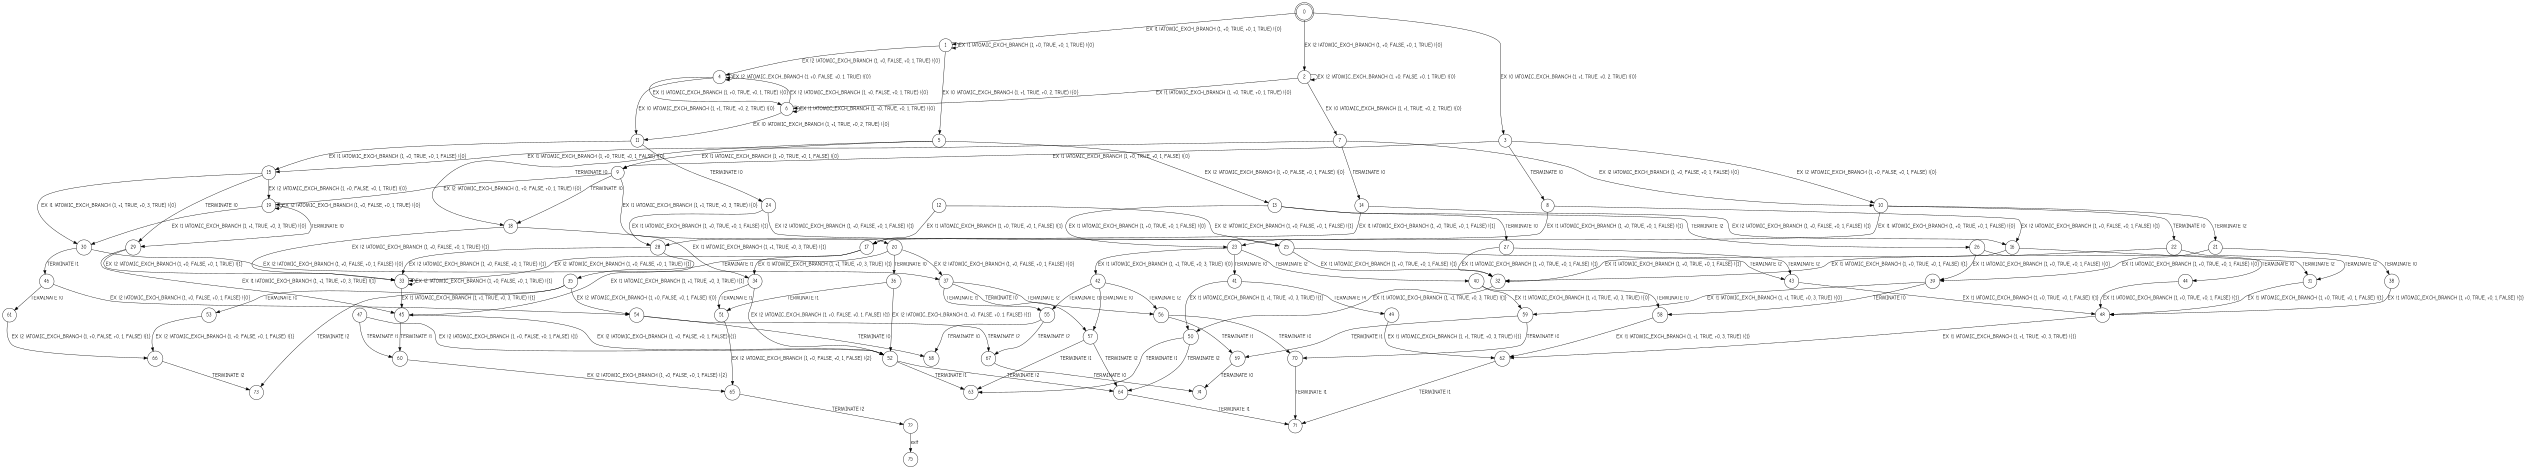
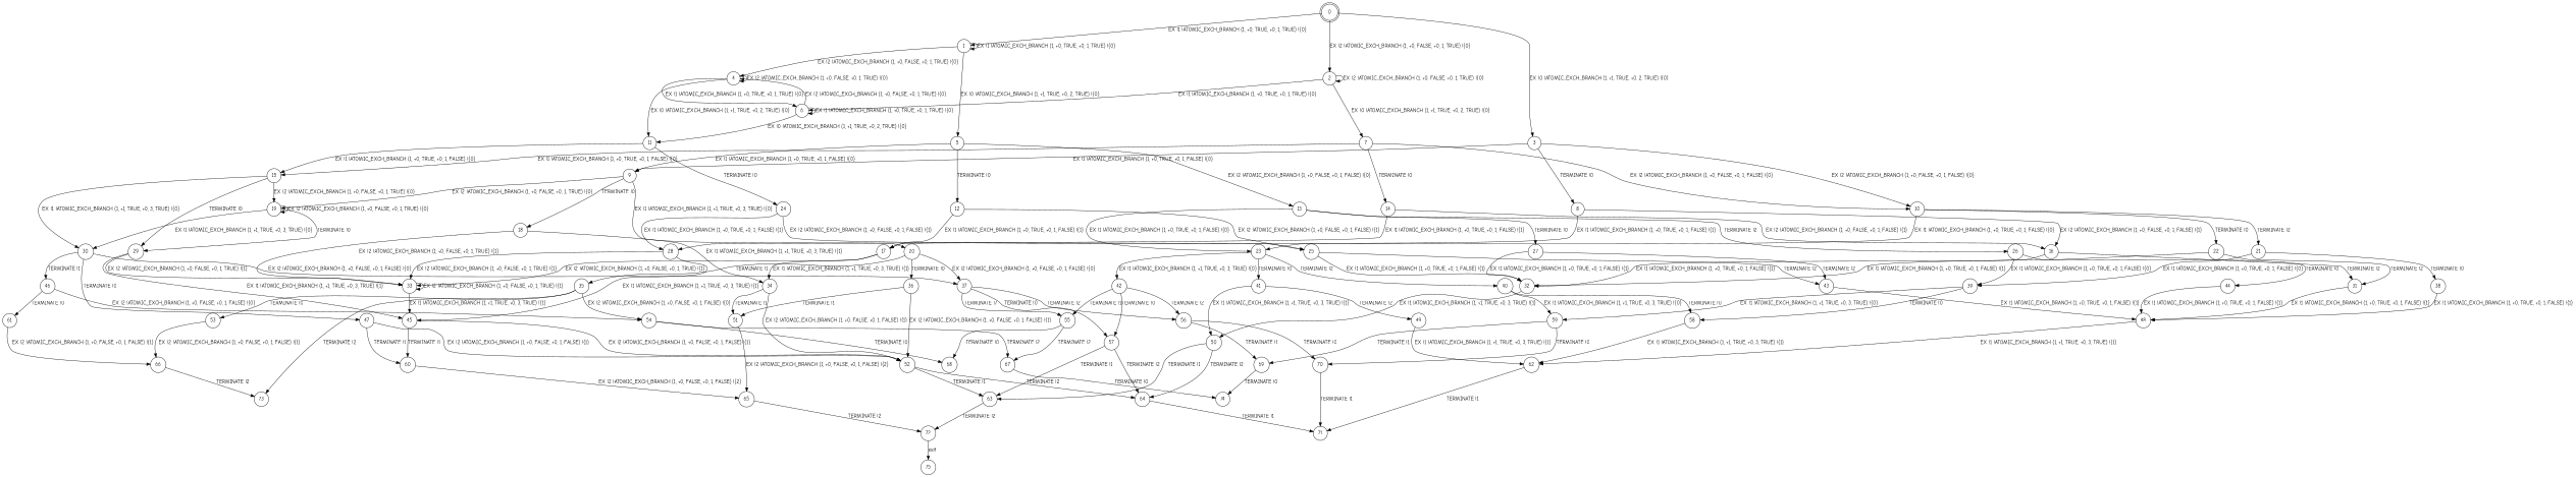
  digraph {
    fontname="Comic Neue"
    node [fontname="Comic Neue" shape=circle]
    edge [fontname="Comic Neue"]
    0 [peripheries=2]
    1
    2
    3
    4
    5
    6
    7
    8
    9
    10
    11
    12
    13
    14
    15
    16
    17
    18
    19
    20
    21
    22
    23
    24
    25
    26
    27
    28
    29
    30
    31
    32
    33
    34
    35
    36
    37
    38
    39
    40
    41
    42
    43
    44
    45
    46
    47
    48
    50
    51
    52
    53
    54
    73
    55
    56
    57
    58
    59
    49
    60
    61
    62
    63
    64
    65
    66
    67
    68
    69
    70
    71
    72
    74
    75
    0 -> 1 [label="EX !1 !ATOMIC_EXCH_BRANCH (1, +0, TRUE, +0, 1, TRUE) !{0}"]
    0 -> 2 [label="EX !2 !ATOMIC_EXCH_BRANCH (1, +0, FALSE, +0, 1, TRUE) !{0}"]
    0 -> 3 [label="EX !0 !ATOMIC_EXCH_BRANCH (1, +1, TRUE, +0, 2, TRUE) !{0}"]
    1 -> 1 [label="EX !1 !ATOMIC_EXCH_BRANCH (1, +0, TRUE, +0, 1, TRUE) !{0}"]
    1 -> 4 [label="EX !2 !ATOMIC_EXCH_BRANCH (1, +0, FALSE, +0, 1, TRUE) !{0}"]
    1 -> 5 [label="EX !0 !ATOMIC_EXCH_BRANCH (1, +1, TRUE, +0, 2, TRUE) !{0}"]
    2 -> 2 [label="EX !2 !ATOMIC_EXCH_BRANCH (1, +0, FALSE, +0, 1, TRUE) !{0}"]
    2 -> 6 [label="EX !1 !ATOMIC_EXCH_BRANCH (1, +0, TRUE, +0, 1, TRUE) !{0}"]
    2 -> 7 [label="EX !0 !ATOMIC_EXCH_BRANCH (1, +1, TRUE, +0, 2, TRUE) !{0}"]
    3 -> 8 [label="TERMINATE !0"]
    3 -> 9 [label="EX !1 !ATOMIC_EXCH_BRANCH (1, +0, TRUE, +0, 1, FALSE) !{0}"]
    3 -> 10 [label="EX !2 !ATOMIC_EXCH_BRANCH (1, +0, FALSE, +0, 1, FALSE) !{0}"]
    4 -> 4 [label="EX !2 !ATOMIC_EXCH_BRANCH (1, +0, FALSE, +0, 1, TRUE) !{0}"]
    4 -> 6 [label="EX !1 !ATOMIC_EXCH_BRANCH (1, +0, TRUE, +0, 1, TRUE) !{0}"]
    4 -> 11 [label="EX !0 !ATOMIC_EXCH_BRANCH (1, +1, TRUE, +0, 2, TRUE) !{0}"]
    5 -> 9 [label="EX !1 !ATOMIC_EXCH_BRANCH (1, +0, TRUE, +0, 1, FALSE) !{0}"]
-   5 -> 18 [label="TERMINATE !0"]
+   5 -> 12 [label="TERMINATE !0"]
    5 -> 13 [label="EX !2 !ATOMIC_EXCH_BRANCH (1, +0, FALSE, +0, 1, FALSE) !{0}"]
    6 -> 4 [label="EX !2 !ATOMIC_EXCH_BRANCH (1, +0, FALSE, +0, 1, TRUE) !{0}"]
    6 -> 6 [label="EX !1 !ATOMIC_EXCH_BRANCH (1, +0, TRUE, +0, 1, TRUE) !{0}"]
    6 -> 11 [label="EX !0 !ATOMIC_EXCH_BRANCH (1, +1, TRUE, +0, 2, TRUE) !{0}"]
    7 -> 10 [label="EX !2 !ATOMIC_EXCH_BRANCH (1, +0, FALSE, +0, 1, FALSE) !{0}"]
    7 -> 14 [label="TERMINATE !0"]
    7 -> 15 [label="EX !1 !ATOMIC_EXCH_BRANCH (1, +0, TRUE, +0, 1, FALSE) !{0}"]
    8 -> 16 [label="EX !2 !ATOMIC_EXCH_BRANCH (1, +0, FALSE, +0, 1, FALSE) !{1}"]
    8 -> 17 [label="EX !1 !ATOMIC_EXCH_BRANCH (1, +0, TRUE, +0, 1, FALSE) !{1}"]
    9 -> 18 [label="TERMINATE !0"]
    9 -> 19 [label="EX !2 !ATOMIC_EXCH_BRANCH (1, +0, FALSE, +0, 1, TRUE) !{0}"]
    9 -> 20 [label="EX !1 !ATOMIC_EXCH_BRANCH (1, +1, TRUE, +0, 3, TRUE) !{0}"]
    10 -> 21 [label="TERMINATE !2"]
    10 -> 22 [label="TERMINATE !0"]
    10 -> 23 [label="EX !1 !ATOMIC_EXCH_BRANCH (1, +0, TRUE, +0, 1, FALSE) !{0}"]
    11 -> 15 [label="EX !1 !ATOMIC_EXCH_BRANCH (1, +0, TRUE, +0, 1, FALSE) !{0}"]
    11 -> 24 [label="TERMINATE !0"]
    12 -> 17 [label="EX !1 !ATOMIC_EXCH_BRANCH (1, +0, TRUE, +0, 1, FALSE) !{1}"]
    12 -> 25 [label="EX !2 !ATOMIC_EXCH_BRANCH (1, +0, FALSE, +0, 1, FALSE) !{1}"]
    13 -> 23 [label="EX !1 !ATOMIC_EXCH_BRANCH (1, +0, TRUE, +0, 1, FALSE) !{0}"]
    13 -> 26 [label="TERMINATE !2"]
    13 -> 27 [label="TERMINATE !0"]
    14 -> 16 [label="EX !2 !ATOMIC_EXCH_BRANCH (1, +0, FALSE, +0, 1, FALSE) !{1}"]
    14 -> 28 [label="EX !1 !ATOMIC_EXCH_BRANCH (1, +0, TRUE, +0, 1, FALSE) !{1}"]
    15 -> 19 [label="EX !2 !ATOMIC_EXCH_BRANCH (1, +0, FALSE, +0, 1, TRUE) !{0}"]
    15 -> 29 [label="TERMINATE !0"]
    15 -> 30 [label="EX !1 !ATOMIC_EXCH_BRANCH (1, +1, TRUE, +0, 3, TRUE) !{0}"]
    16 -> 31 [label="TERMINATE !2"]
    16 -> 32 [label="EX !1 !ATOMIC_EXCH_BRANCH (1, +0, TRUE, +0, 1, FALSE) !{1}"]
    17 -> 33 [label="EX !2 !ATOMIC_EXCH_BRANCH (1, +0, FALSE, +0, 1, TRUE) !{1}"]
    17 -> 34 [label="EX !1 !ATOMIC_EXCH_BRANCH (1, +1, TRUE, +0, 3, TRUE) !{1}"]
    18 -> 33 [label="EX !2 !ATOMIC_EXCH_BRANCH (1, +0, FALSE, +0, 1, TRUE) !{1}"]
    18 -> 34 [label="EX !1 !ATOMIC_EXCH_BRANCH (1, +1, TRUE, +0, 3, TRUE) !{1}"]
    19 -> 19 [label="EX !2 !ATOMIC_EXCH_BRANCH (1, +0, FALSE, +0, 1, TRUE) !{0}"]
    19 -> 29 [label="TERMINATE !0"]
    19 -> 30 [label="EX !1 !ATOMIC_EXCH_BRANCH (1, +1, TRUE, +0, 3, TRUE) !{0}"]
    20 -> 35 [label="TERMINATE !1"]
    20 -> 36 [label="TERMINATE !0"]
    20 -> 37 [label="EX !2 !ATOMIC_EXCH_BRANCH (1, +0, FALSE, +0, 1, FALSE) !{0}"]
    21 -> 38 [label="TERMINATE !0"]
    21 -> 39 [label="EX !1 !ATOMIC_EXCH_BRANCH (1, +0, TRUE, +0, 1, FALSE) !{0}"]
    22 -> 31 [label="TERMINATE !2"]
    22 -> 32 [label="EX !1 !ATOMIC_EXCH_BRANCH (1, +0, TRUE, +0, 1, FALSE) !{1}"]
    23 -> 40 [label="TERMINATE !2"]
    23 -> 41 [label="TERMINATE !0"]
    23 -> 42 [label="EX !1 !ATOMIC_EXCH_BRANCH (1, +1, TRUE, +0, 3, TRUE) !{0}"]
    24 -> 25 [label="EX !2 !ATOMIC_EXCH_BRANCH (1, +0, FALSE, +0, 1, FALSE) !{1}"]
    24 -> 28 [label="EX !1 !ATOMIC_EXCH_BRANCH (1, +0, TRUE, +0, 1, FALSE) !{1}"]
    25 -> 32 [label="EX !1 !ATOMIC_EXCH_BRANCH (1, +0, TRUE, +0, 1, FALSE) !{1}"]
    25 -> 43 [label="TERMINATE !2"]
    26 -> 39 [label="EX !1 !ATOMIC_EXCH_BRANCH (1, +0, TRUE, +0, 1, FALSE) !{0}"]
    26 -> 44 [label="TERMINATE !0"]
    27 -> 32 [label="EX !1 !ATOMIC_EXCH_BRANCH (1, +0, TRUE, +0, 1, FALSE) !{1}"]
    27 -> 43 [label="TERMINATE !2"]
    28 -> 33 [label="EX !2 !ATOMIC_EXCH_BRANCH (1, +0, FALSE, +0, 1, TRUE) !{1}"]
    28 -> 45 [label="EX !1 !ATOMIC_EXCH_BRANCH (1, +1, TRUE, +0, 3, TRUE) !{1}"]
    29 -> 33 [label="EX !2 !ATOMIC_EXCH_BRANCH (1, +0, FALSE, +0, 1, TRUE) !{1}"]
    29 -> 45 [label="EX !1 !ATOMIC_EXCH_BRANCH (1, +1, TRUE, +0, 3, TRUE) !{1}"]
    30 -> 37 [label="EX !2 !ATOMIC_EXCH_BRANCH (1, +0, FALSE, +0, 1, FALSE) !{0}"]
    30 -> 46 [label="TERMINATE !1"]
+   30 -> 47 [label="TERMINATE !0"]
    31 -> 48 [label="EX !1 !ATOMIC_EXCH_BRANCH (1, +0, TRUE, +0, 1, FALSE) !{1}"]
    32 -> 50 [label="EX !1 !ATOMIC_EXCH_BRANCH (1, +1, TRUE, +0, 3, TRUE) !{1}"]
    33 -> 33 [label="EX !2 !ATOMIC_EXCH_BRANCH (1, +0, FALSE, +0, 1, TRUE) !{1}"]
    33 -> 45 [label="EX !1 !ATOMIC_EXCH_BRANCH (1, +1, TRUE, +0, 3, TRUE) !{1}"]
    34 -> 51 [label="TERMINATE !1"]
    34 -> 52 [label="EX !2 !ATOMIC_EXCH_BRANCH (1, +0, FALSE, +0, 1, FALSE) !{1}"]
    35 -> 53 [label="TERMINATE !0"]
    35 -> 54 [label="EX !2 !ATOMIC_EXCH_BRANCH (1, +0, FALSE, +0, 1, FALSE) !{0}"]
    35 -> 73 [label="TERMINATE !2"]
    36 -> 51 [label="TERMINATE !1"]
    36 -> 52 [label="EX !2 !ATOMIC_EXCH_BRANCH (1, +0, FALSE, +0, 1, FALSE) !{1}"]
-   37 -> 55 [label="TERMINATE !1"]
+   37 -> 55 [label="TERMINATE !7"]
    37 -> 56 [label="TERMINATE !2"]
    37 -> 57 [label="TERMINATE !0"]
    38 -> 48 [label="EX !1 !ATOMIC_EXCH_BRANCH (1, +0, TRUE, +0, 1, FALSE) !{1}"]
    39 -> 58 [label="TERMINATE !0"]
    39 -> 59 [label="EX !1 !ATOMIC_EXCH_BRANCH (1, +1, TRUE, +0, 3, TRUE) !{0}"]
    40 -> 58 [label="TERMINATE !0"]
    40 -> 59 [label="EX !1 !ATOMIC_EXCH_BRANCH (1, +1, TRUE, +0, 3, TRUE) !{0}"]
    41 -> 50 [label="EX !1 !ATOMIC_EXCH_BRANCH (1, +1, TRUE, +0, 3, TRUE) !{1}"]
-   41 -> 49 [label="TERMINATE !4"]
+   41 -> 49 [label="TERMINATE !2"]
    42 -> 55 [label="TERMINATE !1"]
    42 -> 56 [label="TERMINATE !2"]
    42 -> 57 [label="TERMINATE !0"]
    43 -> 48 [label="EX !1 !ATOMIC_EXCH_BRANCH (1, +0, TRUE, +0, 1, FALSE) !{1}"]
    44 -> 48 [label="EX !1 !ATOMIC_EXCH_BRANCH (1, +0, TRUE, +0, 1, FALSE) !{1}"]
    45 -> 52 [label="EX !2 !ATOMIC_EXCH_BRANCH (1, +0, FALSE, +0, 1, FALSE) !{1}"]
    45 -> 60 [label="TERMINATE !1"]
    46 -> 54 [label="EX !2 !ATOMIC_EXCH_BRANCH (1, +0, FALSE, +0, 1, FALSE) !{0}"]
    46 -> 61 [label="TERMINATE !0"]
    47 -> 52 [label="EX !2 !ATOMIC_EXCH_BRANCH (1, +0, FALSE, +0, 1, FALSE) !{1}"]
    47 -> 60 [label="TERMINATE !1"]
    48 -> 62 [label="EX !1 !ATOMIC_EXCH_BRANCH (1, +1, TRUE, +0, 3, TRUE) !{1}"]
    50 -> 63 [label="TERMINATE !1"]
    50 -> 64 [label="TERMINATE !2"]
    51 -> 65 [label="EX !2 !ATOMIC_EXCH_BRANCH (1, +0, FALSE, +0, 1, FALSE) !{2}"]
    52 -> 63 [label="TERMINATE !1"]
    52 -> 64 [label="TERMINATE !2"]
    53 -> 66 [label="EX !2 !ATOMIC_EXCH_BRANCH (1, +0, FALSE, +0, 1, FALSE) !{1}"]
    54 -> 67 [label="TERMINATE !2"]
    54 -> 68 [label="TERMINATE !0"]
    55 -> 67 [label="TERMINATE !2"]
    55 -> 68 [label="TERMINATE !0"]
    56 -> 69 [label="TERMINATE !1"]
    56 -> 70 [label="TERMINATE !0"]
    57 -> 63 [label="TERMINATE !1"]
    57 -> 64 [label="TERMINATE !2"]
    58 -> 62 [label="EX !1 !ATOMIC_EXCH_BRANCH (1, +1, TRUE, +0, 3, TRUE) !{1}"]
    59 -> 69 [label="TERMINATE !1"]
    59 -> 70 [label="TERMINATE !0"]
    49 -> 62 [label="EX !1 !ATOMIC_EXCH_BRANCH (1, +1, TRUE, +0, 3, TRUE) !{1}"]
    60 -> 65 [label="EX !2 !ATOMIC_EXCH_BRANCH (1, +0, FALSE, +0, 1, FALSE) !{2}"]
    61 -> 66 [label="EX !2 !ATOMIC_EXCH_BRANCH (1, +0, FALSE, +0, 1, FALSE) !{1}"]
    62 -> 71 [label="TERMINATE !1"]
+   63 -> 72 [label="TERMINATE !2"]
    64 -> 71 [label="TERMINATE !1"]
    65 -> 72 [label="TERMINATE !2"]
    66 -> 73 [label="TERMINATE !2"]
    67 -> 74 [label="TERMINATE !0"]
    69 -> 74 [label="TERMINATE !0"]
    70 -> 71 [label="TERMINATE !1"]
    72 -> 75 [label=exit]
  }
